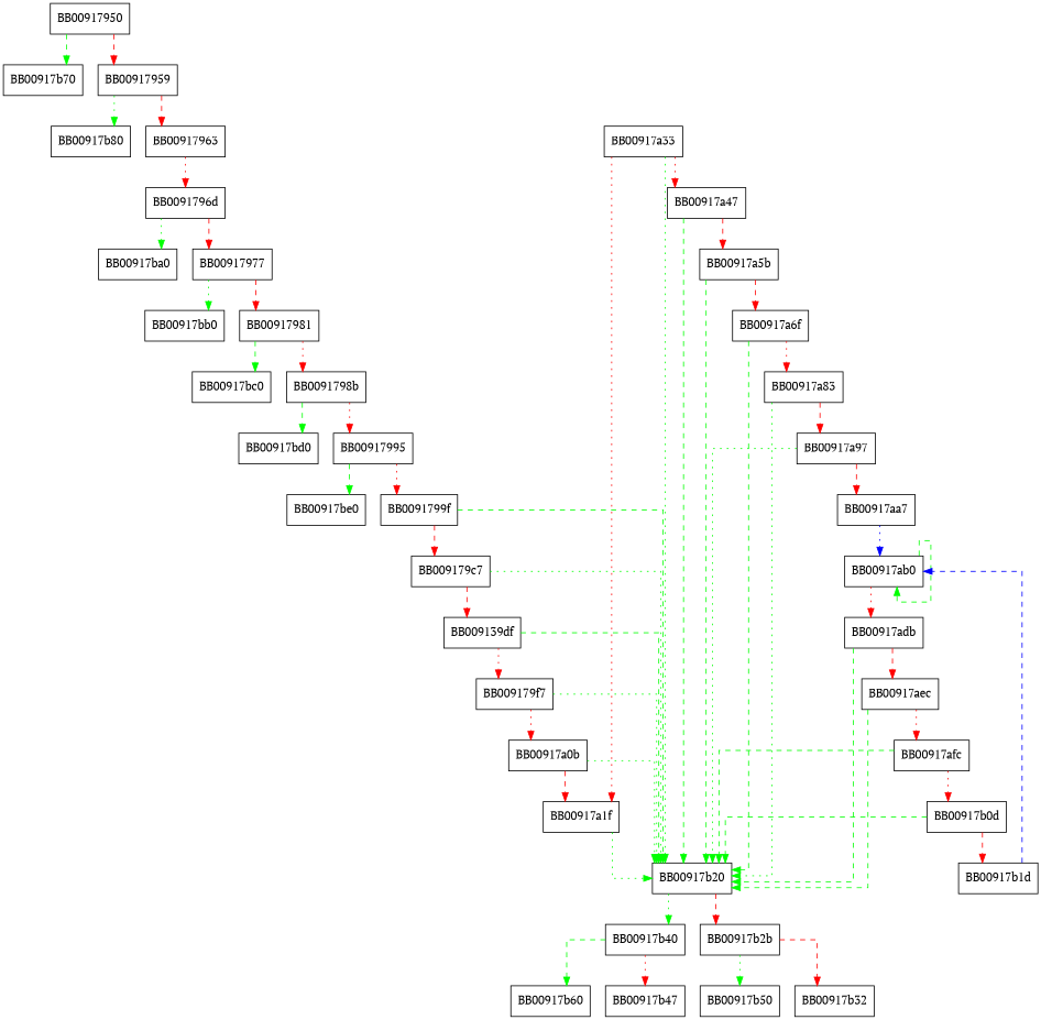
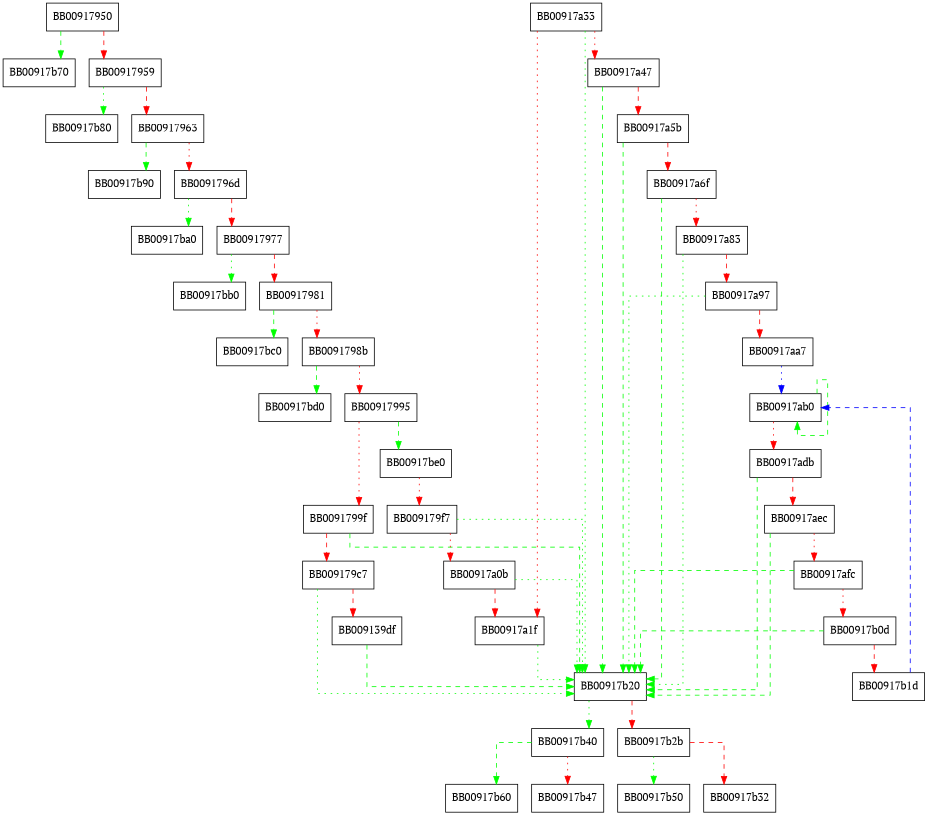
  digraph {
    fontname="PT Serif"
    splines=ortho
    node [fontname="PT Serif" shape=box]
    edge [color=green fontname="PT Serif" style=dashed]
    BB00917950
    BB00917b70
    BB00917959
    BB00917b80
    BB00917963
+   BB00917b90
    BB0091796d
    BB00917ba0
    BB00917977
    BB00917bb0
    BB00917981
    BB00917bc0
    BB0091798b
    BB00917bd0
    BB00917995
    BB00917be0
    BB0091799f
    BB00917b20
    BB009179c7
    BB00917b40
    BB00917b2b
    n22 [label=BB009139df]
    BB00917b60
    BB00917b47
    BB00917b50
    BB00917b32
    BB009179f7
    BB00917a0b
    BB00917a1f
    BB00917a33
    BB00917a47
    BB00917a5b
    BB00917a6f
    BB00917a83
    BB00917a97
    BB00917aa7
    BB00917ab0
    BB00917adb
    BB00917aec
    BB00917afc
    BB00917b0d
    BB00917b1d
    BB00917950 -> BB00917b70
    BB00917950 -> BB00917959 [color=red]
    BB00917959 -> BB00917b80 [style=dotted]
    BB00917959 -> BB00917963 [color=red]
+   BB00917963 -> BB00917b90
    BB00917963 -> BB0091796d [color=red style=dotted]
    BB0091796d -> BB00917ba0 [style=dotted]
    BB0091796d -> BB00917977 [color=red]
    BB00917977 -> BB00917bb0 [style=dotted]
    BB00917977 -> BB00917981 [color=red]
    BB00917981 -> BB00917bc0
    BB00917981 -> BB0091798b [color=red style=dotted]
    BB0091798b -> BB00917bd0
    BB0091798b -> BB00917995 [color=red style=dotted]
    BB00917995 -> BB00917be0
    BB00917995 -> BB0091799f [color=red style=dotted]
    BB0091799f -> BB00917b20
    BB0091799f -> BB009179c7 [color=red]
    BB00917b20 -> BB00917b40 [style=dotted]
    BB00917b20 -> BB00917b2b [color=red]
    BB009179c7 -> BB00917b20 [style=dotted]
    BB009179c7 -> n22 [color=red]
    BB00917b40 -> BB00917b60
    BB00917b40 -> BB00917b47 [color=red style=dotted]
    BB00917b2b -> BB00917b50 [style=dotted]
    BB00917b2b -> BB00917b32 [color=red]
    n22 -> BB00917b20
-   n22 -> BB009179f7 [color=red style=dotted]
+   BB00917be0 -> BB009179f7 [color=red style=dotted]
    BB009179f7 -> BB00917b20 [style=dotted]
    BB009179f7 -> BB00917a0b [color=red style=dotted]
    BB00917a0b -> BB00917b20 [style=dotted]
    BB00917a0b -> BB00917a1f [color=red]
    BB00917a1f -> BB00917b20 [style=dotted]
    BB00917a33 -> BB00917b20 [style=dotted]
    BB00917a33 -> BB00917a1f [color=red style=dotted]
    BB00917a33 -> BB00917a47 [color=red style=dotted]
    BB00917a47 -> BB00917b20
    BB00917a47 -> BB00917a5b [color=red]
    BB00917a5b -> BB00917b20
    BB00917a5b -> BB00917a6f [color=red]
    BB00917a6f -> BB00917b20
    BB00917a6f -> BB00917a83 [color=red style=dotted]
    BB00917a83 -> BB00917b20 [style=dotted]
    BB00917a83 -> BB00917a97 [color=red]
    BB00917a97 -> BB00917b20 [style=dotted]
    BB00917a97 -> BB00917aa7 [color=red]
    BB00917aa7 -> BB00917ab0 [color=blue style=dotted]
    BB00917ab0 -> BB00917ab0
    BB00917ab0 -> BB00917adb [color=red style=dotted]
    BB00917adb -> BB00917b20
    BB00917adb -> BB00917aec [color=red]
    BB00917aec -> BB00917b20
    BB00917aec -> BB00917afc [color=red style=dotted]
    BB00917afc -> BB00917b20
    BB00917afc -> BB00917b0d [color=red style=dotted]
    BB00917b0d -> BB00917b20
    BB00917b0d -> BB00917b1d [color=red]
    BB00917b1d -> BB00917ab0 [color=blue]
  }
